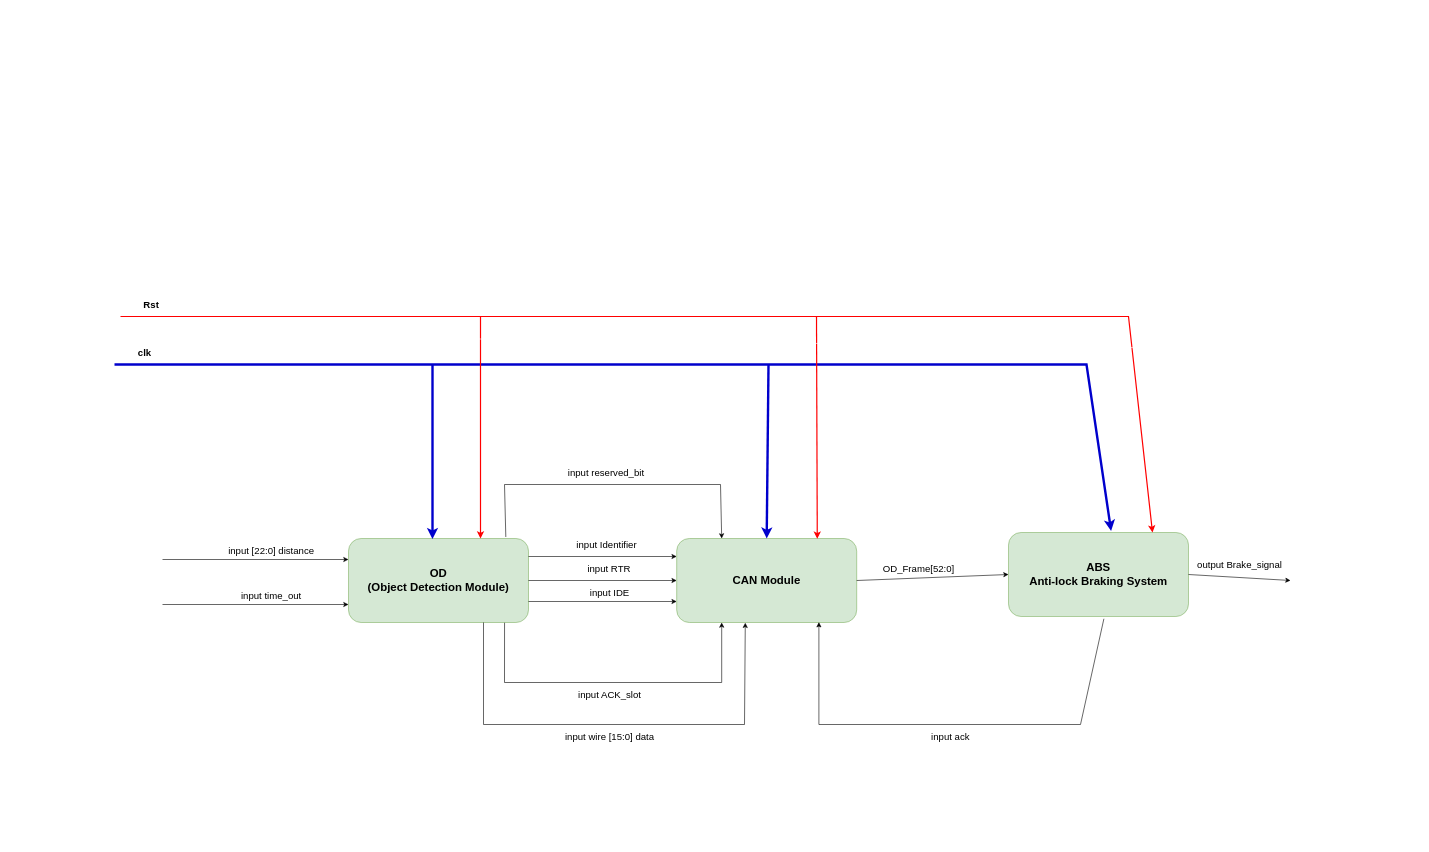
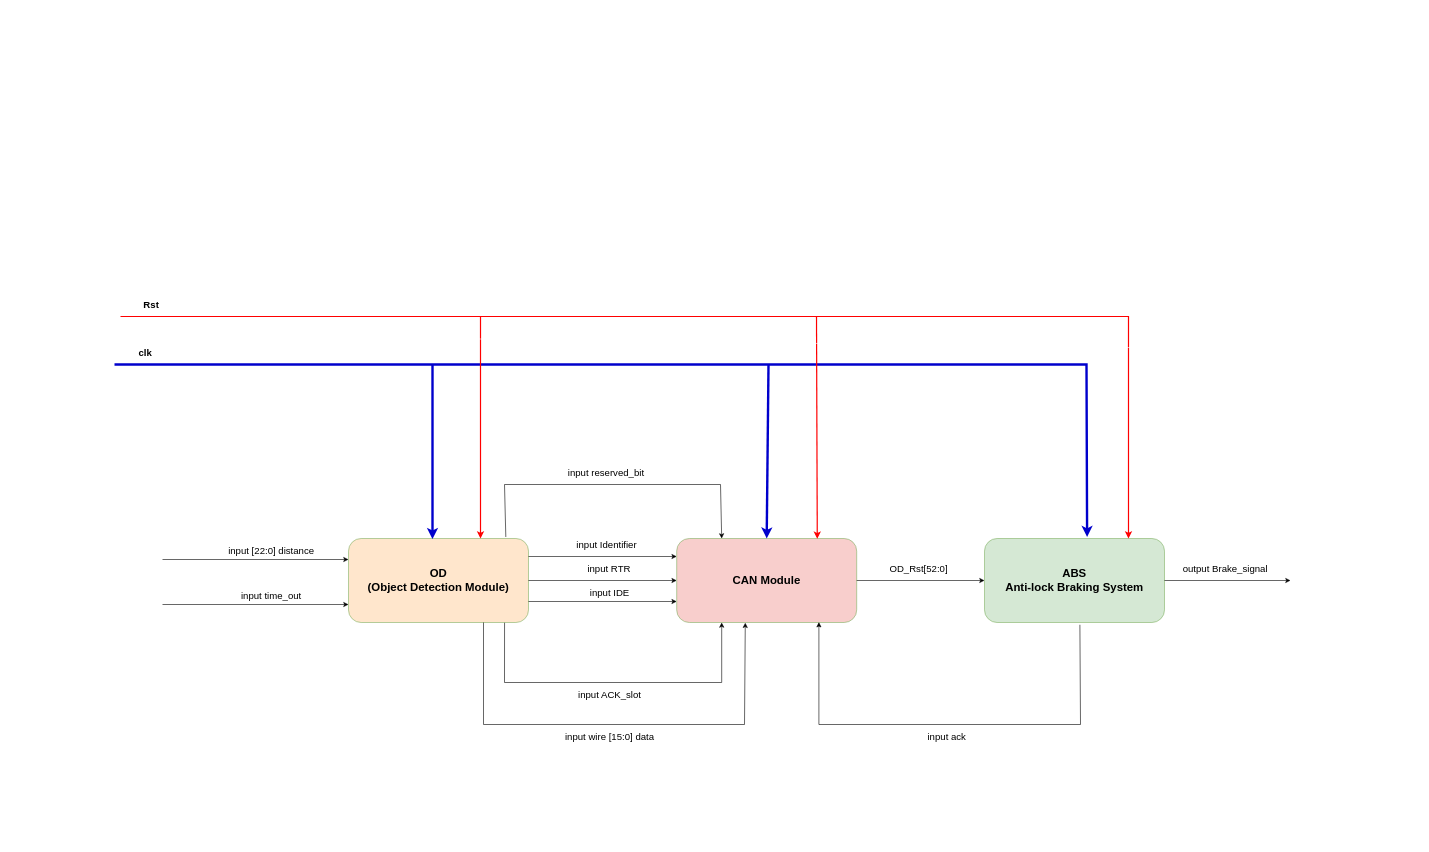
  <mxCell id="0" />
  <mxCell id="1" parent="0" />
- <mxCell id="2" value="&lt;b&gt;&lt;font style=&quot;font-size: 19px;&quot;&gt;OD&lt;/font&gt;&lt;/b&gt;&lt;div&gt;&lt;b&gt;&lt;font style=&quot;font-size: 19px;&quot;&gt;(Object Detection Module)&lt;/font&gt;&lt;/b&gt;&lt;/div&gt;" style="rounded=1;whiteSpace=wrap;html=1;fillColor=#d5e8d4;strokeColor=#82b366;" vertex="1" parent="1"><mxGeometry x="580" y="640" width="300" height="140" as="geometry" /></mxCell>
- <mxCell id="3" value="&lt;span style=&quot;font-size: 19px;&quot;&gt;&lt;b&gt;ABS&lt;/b&gt;&lt;/span&gt;&lt;div&gt;&lt;span style=&quot;font-size: 19px;&quot;&gt;&lt;b&gt;Anti-lock Braking System&lt;/b&gt;&lt;/span&gt;&lt;/div&gt;" style="rounded=1;whiteSpace=wrap;html=1;fillColor=#d5e8d4;strokeColor=#82b366;" vertex="1" parent="1"><mxGeometry x="1680" y="630" width="300" height="140" as="geometry" /></mxCell>
- <mxCell id="4" value="&lt;span style=&quot;font-size: 19px;&quot;&gt;&lt;b&gt;CAN Module&lt;/b&gt;&lt;/span&gt;" style="rounded=1;whiteSpace=wrap;html=1;fillColor=#d5e8d4;strokeColor=#82b366;" vertex="1" parent="1"><mxGeometry x="1127" y="640" width="300" height="140" as="geometry" /></mxCell>
+ <mxCell id="2" value="&lt;b&gt;&lt;font style=&quot;font-size: 19px;&quot;&gt;OD&lt;/font&gt;&lt;/b&gt;&lt;div&gt;&lt;b&gt;&lt;font style=&quot;font-size: 19px;&quot;&gt;(Object Detection Module)&lt;/font&gt;&lt;/b&gt;&lt;/div&gt;" style="rounded=1;whiteSpace=wrap;html=1;fillColor=#ffe6cc;strokeColor=#82b366;" vertex="1" parent="1"><mxGeometry x="580" y="640" width="300" height="140" as="geometry" /></mxCell>
+ <mxCell id="3" value="&lt;span style=&quot;font-size: 19px;&quot;&gt;&lt;b&gt;ABS&lt;/b&gt;&lt;/span&gt;&lt;div&gt;&lt;span style=&quot;font-size: 19px;&quot;&gt;&lt;b&gt;Anti-lock Braking System&lt;/b&gt;&lt;/span&gt;&lt;/div&gt;" style="rounded=1;whiteSpace=wrap;html=1;fillColor=#d5e8d4;strokeColor=#82b366;" vertex="1" parent="1"><mxGeometry x="1640" y="640" width="300" height="140" as="geometry" /></mxCell>
+ <mxCell id="4" value="&lt;span style=&quot;font-size: 19px;&quot;&gt;&lt;b&gt;CAN Module&lt;/b&gt;&lt;/span&gt;" style="rounded=1;whiteSpace=wrap;html=1;fillColor=#f8cecc;strokeColor=#82b366;" vertex="1" parent="1"><mxGeometry x="1127" y="640" width="300" height="140" as="geometry" /></mxCell>
  <mxCell id="5" value="" style="endArrow=classic;html=1;rounded=0;entryX=0;entryY=0.25;entryDx=0;entryDy=0;" edge="1" parent="1" target="2"><mxGeometry width="50" height="50" relative="1" as="geometry"><mxPoint x="270" y="675" as="sourcePoint" /><mxPoint x="820" y="730" as="targetPoint" /></mxGeometry></mxCell>
  <mxCell id="6" value="&lt;div&gt;&lt;span style=&quot;font-size: 16px;&quot;&gt;input [22:0] distance&lt;/span&gt;&lt;/div&gt;" style="edgeLabel;html=1;align=center;verticalAlign=middle;resizable=0;points=[];" vertex="1" connectable="0" parent="5"><mxGeometry x="-0.387" y="1" relative="1" as="geometry"><mxPoint x="85" y="-14" as="offset" /></mxGeometry></mxCell>
  <mxCell id="7" value="" style="endArrow=classic;html=1;rounded=0;entryX=0;entryY=0.25;entryDx=0;entryDy=0;" edge="1" parent="1"><mxGeometry width="50" height="50" relative="1" as="geometry"><mxPoint x="270" y="750" as="sourcePoint" /><mxPoint x="580" y="750" as="targetPoint" /></mxGeometry></mxCell>
  <mxCell id="8" value="&lt;div&gt;&lt;span style=&quot;font-size: 16px;&quot;&gt;input time_out&lt;/span&gt;&lt;/div&gt;" style="edgeLabel;html=1;align=center;verticalAlign=middle;resizable=0;points=[];" vertex="1" connectable="0" parent="7"><mxGeometry x="-0.387" y="1" relative="1" as="geometry"><mxPoint x="85" y="-14" as="offset" /></mxGeometry></mxCell>
  <mxCell id="9" value="" style="endArrow=classic;html=1;rounded=0;entryX=0.57;entryY=-0.019;entryDx=0;entryDy=0;entryPerimeter=0;strokeWidth=4;strokeColor=#0000CC;" edge="1" parent="1" target="3"><mxGeometry width="50" height="50" relative="1" as="geometry"><mxPoint x="190" y="350" as="sourcePoint" /><mxPoint x="1911.6" y="350" as="targetPoint" /><Array as="points"><mxPoint x="1810" y="350" /></Array></mxGeometry></mxCell>
  <mxCell id="10" value="&lt;font style=&quot;font-size: 16px;&quot;&gt;&lt;b&gt;clk&lt;/b&gt;&lt;/font&gt;" style="edgeLabel;html=1;align=center;verticalAlign=middle;resizable=0;points=[];" vertex="1" connectable="0" parent="9"><mxGeometry x="-0.948" y="4" relative="1" as="geometry"><mxPoint y="-16" as="offset" /></mxGeometry></mxCell>
  <mxCell id="11" value="" style="endArrow=classic;html=1;rounded=0;strokeWidth=4;strokeColor=#0000CC;" edge="1" parent="1"><mxGeometry width="50" height="50" relative="1" as="geometry"><mxPoint x="720" y="350" as="sourcePoint" /><mxPoint x="720" y="641" as="targetPoint" /></mxGeometry></mxCell>
  <mxCell id="12" value="" style="endArrow=classic;html=1;rounded=0;entryX=0.5;entryY=0;entryDx=0;entryDy=0;strokeColor=#0000CC;strokeWidth=4;" edge="1" parent="1" target="4"><mxGeometry width="50" height="50" relative="1" as="geometry"><mxPoint x="1280" y="350" as="sourcePoint" /><mxPoint x="1230" y="490" as="targetPoint" /></mxGeometry></mxCell>
  <mxCell id="13" value="" style="endArrow=classic;html=1;rounded=0;entryX=0.8;entryY=0;entryDx=0;entryDy=0;entryPerimeter=0;strokeColor=#FF0000;strokeWidth=2;" edge="1" parent="1" target="3"><mxGeometry width="50" height="50" relative="1" as="geometry"><mxPoint x="200" y="270" as="sourcePoint" /><mxPoint x="2050" y="270" as="targetPoint" /><Array as="points"><mxPoint x="1880" y="270" /></Array></mxGeometry></mxCell>
  <mxCell id="14" value="&lt;font style=&quot;font-size: 16px;&quot;&gt;&lt;b&gt;Rst&lt;/b&gt;&lt;/font&gt;" style="edgeLabel;html=1;align=center;verticalAlign=middle;resizable=0;points=[];" vertex="1" connectable="0" parent="13"><mxGeometry x="-0.956" y="4" relative="1" as="geometry"><mxPoint x="5" y="-16" as="offset" /></mxGeometry></mxCell>
  <mxCell id="15" value="" style="endArrow=classic;html=1;rounded=0;entryX=0.781;entryY=0.004;entryDx=0;entryDy=0;entryPerimeter=0;strokeWidth=2;strokeColor=#FF0000;" edge="1" parent="1" target="4"><mxGeometry width="50" height="50" relative="1" as="geometry"><mxPoint x="1360" y="270" as="sourcePoint" /><mxPoint x="1330" y="450" as="targetPoint" /></mxGeometry></mxCell>
  <mxCell id="16" value="" style="endArrow=classic;html=1;rounded=0;strokeWidth=2;strokeColor=#FF0000;" edge="1" parent="1"><mxGeometry width="50" height="50" relative="1" as="geometry"><mxPoint x="800" y="270" as="sourcePoint" /><mxPoint x="800" y="640" as="targetPoint" /></mxGeometry></mxCell>
  <mxCell id="17" value="" style="endArrow=classic;html=1;rounded=0;exitX=1;exitY=0.5;exitDx=0;exitDy=0;entryX=0;entryY=0.5;entryDx=0;entryDy=0;" edge="1" parent="1"><mxGeometry width="50" height="50" relative="1" as="geometry"><mxPoint x="880" y="670" as="sourcePoint" /><mxPoint x="1127" y="670" as="targetPoint" /></mxGeometry></mxCell>
  <mxCell id="18" value="&lt;font style=&quot;font-size: 16px;&quot;&gt;input Identifier&lt;/font&gt;" style="edgeLabel;html=1;align=center;verticalAlign=middle;resizable=0;points=[];" vertex="1" connectable="0" parent="17"><mxGeometry x="-0.044" y="3" relative="1" as="geometry"><mxPoint x="11" y="-17" as="offset" /></mxGeometry></mxCell>
  <mxCell id="19" value="" style="endArrow=classic;html=1;rounded=0;exitX=1;exitY=0.5;exitDx=0;exitDy=0;" edge="1" parent="1" source="3"><mxGeometry width="50" height="50" relative="1" as="geometry"><mxPoint x="1840" y="780" as="sourcePoint" /><mxPoint x="2150" y="710" as="targetPoint" /></mxGeometry></mxCell>
  <mxCell id="20" value="&lt;font style=&quot;font-size: 16px;&quot;&gt;output Brake_signal&lt;/font&gt;" style="edgeLabel;html=1;align=center;verticalAlign=middle;resizable=0;points=[];" vertex="1" connectable="0" parent="19"><mxGeometry x="-0.217" y="-2" relative="1" as="geometry"><mxPoint x="18" y="-22" as="offset" /></mxGeometry></mxCell>
  <mxCell id="21" value="" style="endArrow=classic;html=1;rounded=0;exitX=1;exitY=0.5;exitDx=0;exitDy=0;entryX=0;entryY=0.5;entryDx=0;entryDy=0;" edge="1" parent="1" source="4" target="3"><mxGeometry width="50" height="50" relative="1" as="geometry"><mxPoint x="1380" y="780" as="sourcePoint" /><mxPoint x="1430" y="730" as="targetPoint" /></mxGeometry></mxCell>
  <mxCell id="22" value="" style="endArrow=classic;html=1;rounded=0;exitX=0.53;exitY=1.027;exitDx=0;exitDy=0;exitPerimeter=0;entryX=0.79;entryY=0.996;entryDx=0;entryDy=0;entryPerimeter=0;" edge="1" parent="1" source="3" target="4"><mxGeometry width="50" height="50" relative="1" as="geometry"><mxPoint x="1380" y="780" as="sourcePoint" /><mxPoint x="1280" y="770" as="targetPoint" /><Array as="points"><mxPoint x="1800" y="950" /><mxPoint x="1364" y="950" /></Array></mxGeometry></mxCell>
  <mxCell id="23" value="&lt;font style=&quot;font-size: 16px;&quot;&gt;input ack&lt;/font&gt;" style="edgeLabel;html=1;align=center;verticalAlign=middle;resizable=0;points=[];" vertex="1" connectable="0" parent="22"><mxGeometry x="0.013" y="3" relative="1" as="geometry"><mxPoint x="1" y="17" as="offset" /></mxGeometry></mxCell>
- <mxCell id="24" value="&lt;font style=&quot;font-size: 16px;&quot;&gt;OD_Frame[52:0]&lt;/font&gt;" style="edgeLabel;html=1;align=center;verticalAlign=middle;resizable=0;points=[];" vertex="1" connectable="0" parent="1"><mxGeometry x="1529.997" y="690" as="geometry" /></mxCell>
+ <mxCell id="24" value="&lt;font style=&quot;font-size: 16px;&quot;&gt;OD_Rst[52:0]&lt;/font&gt;" style="edgeLabel;html=1;align=center;verticalAlign=middle;resizable=0;points=[];" vertex="1" connectable="0" parent="1"><mxGeometry x="1529.997" y="690" as="geometry" /></mxCell>
  <mxCell id="25" value="" style="endArrow=classic;html=1;rounded=0;exitX=1;exitY=0.5;exitDx=0;exitDy=0;entryX=0;entryY=0.5;entryDx=0;entryDy=0;" edge="1" parent="1" source="2" target="4"><mxGeometry width="50" height="50" relative="1" as="geometry"><mxPoint x="970" y="610" as="sourcePoint" /><mxPoint x="1020" y="560" as="targetPoint" /></mxGeometry></mxCell>
  <mxCell id="26" value="&lt;font style=&quot;font-size: 16px;&quot;&gt;input RTR&lt;/font&gt;" style="edgeLabel;html=1;align=center;verticalAlign=middle;resizable=0;points=[];" vertex="1" connectable="0" parent="25"><mxGeometry x="-0.173" y="3" relative="1" as="geometry"><mxPoint x="31" y="-17" as="offset" /></mxGeometry></mxCell>
  <mxCell id="27" value="" style="endArrow=classic;html=1;rounded=0;exitX=1;exitY=0.75;exitDx=0;exitDy=0;entryX=0;entryY=0.75;entryDx=0;entryDy=0;" edge="1" parent="1" source="2" target="4"><mxGeometry width="50" height="50" relative="1" as="geometry"><mxPoint x="970" y="610" as="sourcePoint" /><mxPoint x="1020" y="560" as="targetPoint" /></mxGeometry></mxCell>
  <mxCell id="28" value="&lt;font style=&quot;font-size: 16px;&quot;&gt;input IDE&lt;/font&gt;" style="edgeLabel;html=1;align=center;verticalAlign=middle;resizable=0;points=[];" vertex="1" connectable="0" parent="27"><mxGeometry x="0.14" y="3" relative="1" as="geometry"><mxPoint x="-7" y="-12" as="offset" /></mxGeometry></mxCell>
  <mxCell id="29" value="" style="endArrow=classic;html=1;rounded=0;exitX=0.874;exitY=-0.018;exitDx=0;exitDy=0;exitPerimeter=0;entryX=0.25;entryY=0;entryDx=0;entryDy=0;" edge="1" parent="1" source="2" target="4"><mxGeometry width="50" height="50" relative="1" as="geometry"><mxPoint x="970" y="770" as="sourcePoint" /><mxPoint x="1020" y="720" as="targetPoint" /><Array as="points"><mxPoint x="840" y="550" /><mxPoint x="1200" y="550" /></Array></mxGeometry></mxCell>
  <mxCell id="30" value="&lt;font style=&quot;font-size: 16px;&quot;&gt;input reserved_bit&lt;/font&gt;" style="edgeLabel;html=1;align=center;verticalAlign=middle;resizable=0;points=[];" vertex="1" connectable="0" parent="29"><mxGeometry x="-0.047" y="3" relative="1" as="geometry"><mxPoint y="-17" as="offset" /></mxGeometry></mxCell>
  <mxCell id="31" value="" style="endArrow=classic;html=1;rounded=0;exitX=0.867;exitY=1.003;exitDx=0;exitDy=0;exitPerimeter=0;entryX=0.25;entryY=1;entryDx=0;entryDy=0;" edge="1" parent="1" source="2" target="4"><mxGeometry width="50" height="50" relative="1" as="geometry"><mxPoint x="970" y="870" as="sourcePoint" /><mxPoint x="1020" y="820" as="targetPoint" /><Array as="points"><mxPoint x="840" y="880" /><mxPoint x="1202" y="880" /></Array></mxGeometry></mxCell>
  <mxCell id="32" value="&lt;font style=&quot;font-size: 16px;&quot;&gt;input ACK_slot&lt;/font&gt;" style="edgeLabel;html=1;align=center;verticalAlign=middle;resizable=0;points=[];" vertex="1" connectable="0" parent="31"><mxGeometry x="-0.065" y="-2" relative="1" as="geometry"><mxPoint x="11" y="18" as="offset" /></mxGeometry></mxCell>
  <mxCell id="33" value="" style="endArrow=classic;html=1;rounded=0;exitX=0.75;exitY=1;exitDx=0;exitDy=0;entryX=0.381;entryY=1.003;entryDx=0;entryDy=0;entryPerimeter=0;" edge="1" parent="1" source="2" target="4"><mxGeometry width="50" height="50" relative="1" as="geometry"><mxPoint x="970" y="870" as="sourcePoint" /><mxPoint x="1020" y="820" as="targetPoint" /><Array as="points"><mxPoint x="805" y="950" /><mxPoint x="1240" y="950" /></Array></mxGeometry></mxCell>
  <mxCell id="34" value="&lt;font style=&quot;font-size: 16px;&quot;&gt;input wire [15:0] data&lt;/font&gt;" style="edgeLabel;html=1;align=center;verticalAlign=middle;resizable=0;points=[];" vertex="1" connectable="0" parent="33"><mxGeometry x="-0.021" y="1" relative="1" as="geometry"><mxPoint y="21" as="offset" /></mxGeometry></mxCell>
  <mxCell id="35" value="" style="shape=flexArrow;endArrow=classic;html=1;rounded=0;width=554.545;endSize=11.709;strokeColor=#FFFFFF;" edge="1" parent="1"><mxGeometry width="50" height="50" relative="1" as="geometry"><mxPoint x="20" y="20" as="sourcePoint" /><mxPoint x="2302.909" y="50" as="targetPoint" /></mxGeometry></mxCell>
  <mxCell id="36" value="" style="shape=flexArrow;endArrow=classic;html=1;rounded=0;strokeColor=#FFFFFF;" edge="1" parent="1"><mxGeometry width="50" height="50" relative="1" as="geometry"><mxPoint x="150" y="1140" as="sourcePoint" /><mxPoint x="2358.727" y="1140" as="targetPoint" /></mxGeometry></mxCell>
